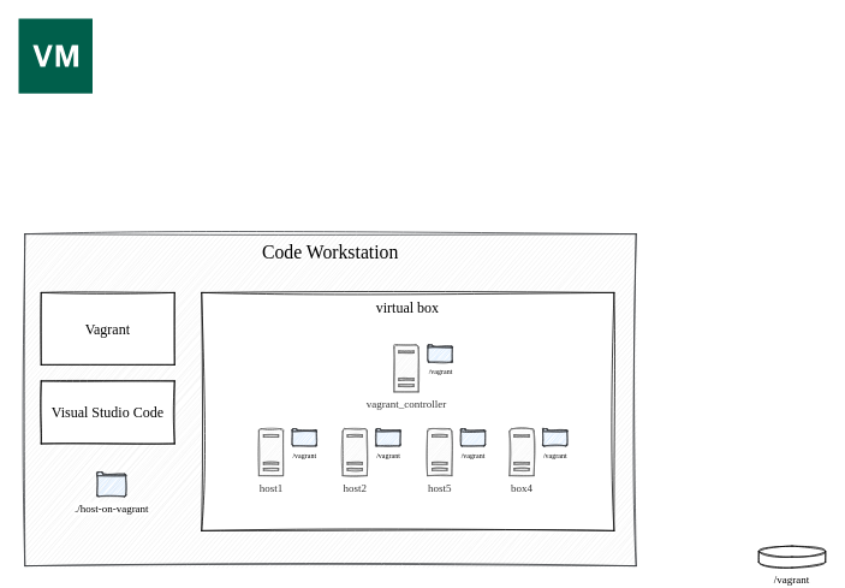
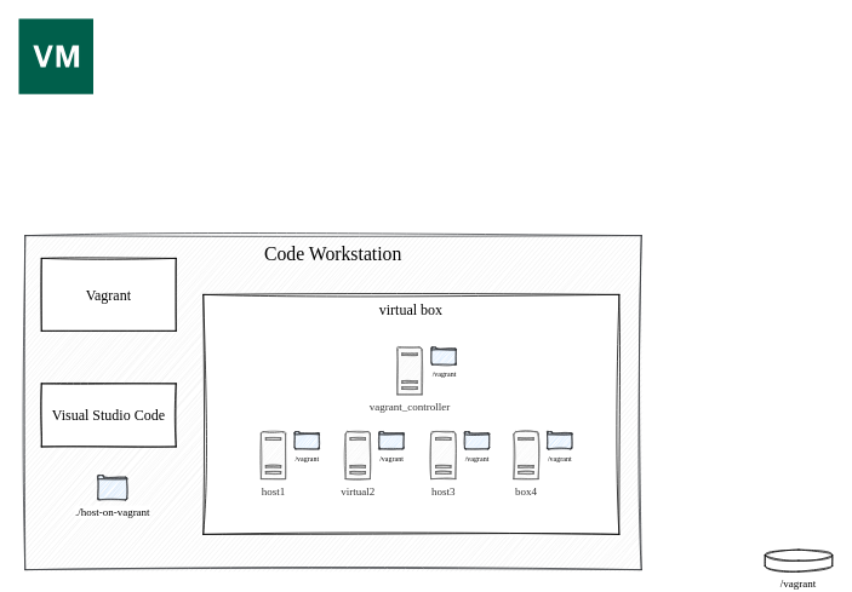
  <mxCell id="0" />
  <mxCell id="1" parent="0" />
  <mxCell id="2" value="Code Workstation" style="fillColor=#eeeeee;strokeColor=#36393d;dashed=0;verticalAlign=top;fontStyle=0;align=center;rounded=0;glass=0;sketch=1;curveFitting=1;jiggle=2;fontFamily=Virgil;fontSource=https%3A%2F%2Fgithub.com%2Fexcalidraw%2Fvirgil%2Fraw%2Frefs%2Fheads%2Fmain%2FVirgil.woff2;fontSize=21;" vertex="1" parent="1"><mxGeometry x="27" y="259" width="678" height="368" as="geometry" /></mxCell>
  <mxCell id="3" value="virtual box" style="fillColor=default;strokeColor=default;dashed=0;verticalAlign=top;fontStyle=0;align=center;fontSize=16;fontFamily=Virgil;rounded=0;sketch=1;hachureGap=4;jiggle=2;curveFitting=1;fontSource=https%3A%2F%2Fgithub.com%2Fexcalidraw%2Fvirgil%2Fraw%2Frefs%2Fheads%2Fmain%2FVirgil.woff2;" vertex="1" parent="1"><mxGeometry x="223" y="324" width="457.5" height="264" as="geometry" /></mxCell>
- <mxCell id="4" value="Vagrant" style="rounded=0;whiteSpace=wrap;html=1;sketch=1;hachureGap=4;jiggle=1;curveFitting=1;fontFamily=Virgil;fontSource=https%3A%2F%2Fgithub.com%2Fexcalidraw%2Fvirgil%2Fraw%2Frefs%2Fheads%2Fmain%2FVirgil.woff2;fontSize=16;fontStyle=0;fillWeight=-1;" vertex="1" parent="1"><mxGeometry x="45" y="324" width="148" height="80" as="geometry" /></mxCell>
+ <mxCell id="4" value="Vagrant" style="rounded=0;whiteSpace=wrap;html=1;sketch=1;hachureGap=4;jiggle=1;curveFitting=1;fontFamily=Virgil;fontSource=https%3A%2F%2Fgithub.com%2Fexcalidraw%2Fvirgil%2Fraw%2Frefs%2Fheads%2Fmain%2FVirgil.woff2;fontSize=16;fontStyle=0;fillWeight=-1;" vertex="1" parent="1"><mxGeometry x="45" y="284" width="148" height="80" as="geometry" /></mxCell>
  <mxCell id="5" value="Visual Studio Code" style="rounded=0;whiteSpace=wrap;html=1;sketch=1;hachureGap=4;jiggle=1;curveFitting=1;fontFamily=Virgil;fontSource=https%3A%2F%2Fgithub.com%2Fexcalidraw%2Fvirgil%2Fraw%2Frefs%2Fheads%2Fmain%2FVirgil.woff2;fontSize=16;fontStyle=0;fillWeight=-1;" vertex="1" parent="1"><mxGeometry x="45" y="422" width="148" height="69.5" as="geometry" /></mxCell>
  <mxCell id="6" value="/vagrant" style="shape=cylinder3;whiteSpace=wrap;html=1;boundedLbl=1;backgroundOutline=1;size=6;rounded=0;glass=0;sketch=1;fillWeight=-1;hachureGap=1;hachureAngle=-41;jiggle=1;disableMultiStroke=0;disableMultiStrokeFill=1;curveFitting=1;simplification=0;fontFamily=Virgil;fontSource=https%3A%2F%2Fgithub.com%2Fexcalidraw%2Fvirgil%2Fraw%2Frefs%2Fheads%2Fmain%2FVirgil.woff2;fontSize=12;verticalAlign=top;labelPosition=center;verticalLabelPosition=bottom;align=center;" vertex="1" parent="1"><mxGeometry x="841" y="605" width="74" height="24" as="geometry" /></mxCell>
  <mxCell id="7" value="./host-on-vagrant" style="html=1;verticalLabelPosition=bottom;align=center;labelBackgroundColor=#ffffff;verticalAlign=top;strokeWidth=1;strokeColor=#36393d;shadow=0;dashed=0;shape=mxgraph.ios7.icons.folder;rounded=0;glass=0;sketch=1;fillWeight=-1;hachureGap=1;hachureAngle=-41;jiggle=1;disableMultiStroke=0;disableMultiStrokeFill=1;curveFitting=-1;simplification=0;fontFamily=Virgil;fontSource=https%3A%2F%2Fgithub.com%2Fexcalidraw%2Fvirgil%2Fraw%2Frefs%2Fheads%2Fmain%2FVirgil.woff2;fontSize=12;fillColor=#cce5ff;" vertex="1" parent="1"><mxGeometry x="107" y="523" width="32" height="27" as="geometry" /></mxCell>
  <mxCell id="8" value="" style="sketch=0;pointerEvents=1;shadow=0;dashed=0;html=1;strokeColor=none;fillColor=#005F4B;labelPosition=center;verticalLabelPosition=bottom;verticalAlign=top;align=center;outlineConnect=0;shape=mxgraph.veeam2.virtual_machine;rounded=0;glass=0;fillWeight=-1;hachureGap=1;hachureAngle=-41;jiggle=1;disableMultiStroke=0;disableMultiStrokeFill=1;curveFitting=-1;simplification=0;fontFamily=Virgil;fontSource=https%3A%2F%2Fgithub.com%2Fexcalidraw%2Fvirgil%2Fraw%2Frefs%2Fheads%2Fmain%2FVirgil.woff2;fontSize=12;" vertex="1" parent="1"><mxGeometry x="20" y="20" width="82" height="83" as="geometry" /></mxCell>
  <mxCell id="9" value="vagrant_controller" style="sketch=1;pointerEvents=1;shadow=0;dashed=0;html=1;strokeColor=#666666;fillColor=#f5f5f5;labelPosition=center;verticalLabelPosition=bottom;verticalAlign=top;outlineConnect=0;align=center;shape=mxgraph.office.servers.server_generic;hachureGap=1;jiggle=1;curveFitting=1;fontFamily=Virgil;fontSource=https%3A%2F%2Fgithub.com%2Fexcalidraw%2Fvirgil%2Fraw%2Frefs%2Fheads%2Fmain%2FVirgil.woff2;fontSize=12;fontColor=#333333;fillWeight=-1;hachureAngle=-41;disableMultiStrokeFill=1;disableMultiStroke=0;simplification=0;" vertex="1" parent="1"><mxGeometry x="436.5" y="382" width="27" height="52" as="geometry" /></mxCell>
  <mxCell id="10" value="box4" style="sketch=1;pointerEvents=1;shadow=0;dashed=0;html=1;strokeColor=#666666;fillColor=#f5f5f5;labelPosition=center;verticalLabelPosition=bottom;verticalAlign=top;outlineConnect=0;align=center;shape=mxgraph.office.servers.server_generic;hachureGap=1;jiggle=1;curveFitting=1;fontFamily=Virgil;fontSource=https%3A%2F%2Fgithub.com%2Fexcalidraw%2Fvirgil%2Fraw%2Frefs%2Fheads%2Fmain%2FVirgil.woff2;fontSize=12;fontColor=#333333;fillWeight=-1;hachureAngle=-41;disableMultiStrokeFill=1;disableMultiStroke=0;simplification=0;" vertex="1" parent="1"><mxGeometry x="564.5" y="475" width="27" height="52" as="geometry" /></mxCell>
  <mxCell id="11" value="/vagrant" style="html=1;verticalLabelPosition=bottom;align=center;labelBackgroundColor=#ffffff;verticalAlign=top;strokeWidth=1;strokeColor=#36393d;shadow=0;dashed=0;shape=mxgraph.ios7.icons.folder;rounded=0;glass=0;sketch=1;fillWeight=-1;hachureGap=1;hachureAngle=-41;jiggle=1;disableMultiStroke=0;disableMultiStrokeFill=1;curveFitting=-1;simplification=0;fontFamily=Virgil;fontSource=https%3A%2F%2Fgithub.com%2Fexcalidraw%2Fvirgil%2Fraw%2Frefs%2Fheads%2Fmain%2FVirgil.woff2;fontSize=8;fillColor=#cce5ff;" vertex="1" parent="1"><mxGeometry x="474" y="382" width="27" height="19" as="geometry" /></mxCell>
  <mxCell id="12" value="/vagrant" style="html=1;verticalLabelPosition=bottom;align=center;labelBackgroundColor=#ffffff;verticalAlign=top;strokeWidth=1;strokeColor=#36393d;shadow=0;dashed=0;shape=mxgraph.ios7.icons.folder;rounded=0;glass=0;sketch=1;fillWeight=-1;hachureGap=1;hachureAngle=-41;jiggle=1;disableMultiStroke=0;disableMultiStrokeFill=1;curveFitting=-1;simplification=0;fontFamily=Virgil;fontSource=https%3A%2F%2Fgithub.com%2Fexcalidraw%2Fvirgil%2Fraw%2Frefs%2Fheads%2Fmain%2FVirgil.woff2;fontSize=8;fillColor=#cce5ff;" vertex="1" parent="1"><mxGeometry x="601.5" y="475" width="27" height="19" as="geometry" /></mxCell>
- <mxCell id="13" value="host5" style="sketch=1;pointerEvents=1;shadow=0;dashed=0;html=1;strokeColor=#666666;fillColor=#f5f5f5;labelPosition=center;verticalLabelPosition=bottom;verticalAlign=top;outlineConnect=0;align=center;shape=mxgraph.office.servers.server_generic;hachureGap=1;jiggle=1;curveFitting=1;fontFamily=Virgil;fontSource=https%3A%2F%2Fgithub.com%2Fexcalidraw%2Fvirgil%2Fraw%2Frefs%2Fheads%2Fmain%2FVirgil.woff2;fontSize=12;fontColor=#333333;fillWeight=-1;hachureAngle=-41;disableMultiStrokeFill=1;disableMultiStroke=0;simplification=0;" vertex="1" parent="1"><mxGeometry x="473.5" y="475" width="27" height="52" as="geometry" /></mxCell>
+ <mxCell id="13" value="host3" style="sketch=1;pointerEvents=1;shadow=0;dashed=0;html=1;strokeColor=#666666;fillColor=#f5f5f5;labelPosition=center;verticalLabelPosition=bottom;verticalAlign=top;outlineConnect=0;align=center;shape=mxgraph.office.servers.server_generic;hachureGap=1;jiggle=1;curveFitting=1;fontFamily=Virgil;fontSource=https%3A%2F%2Fgithub.com%2Fexcalidraw%2Fvirgil%2Fraw%2Frefs%2Fheads%2Fmain%2FVirgil.woff2;fontSize=12;fontColor=#333333;fillWeight=-1;hachureAngle=-41;disableMultiStrokeFill=1;disableMultiStroke=0;simplification=0;" vertex="1" parent="1"><mxGeometry x="473.5" y="475" width="27" height="52" as="geometry" /></mxCell>
  <mxCell id="14" value="/vagrant" style="html=1;verticalLabelPosition=bottom;align=center;labelBackgroundColor=#ffffff;verticalAlign=top;strokeWidth=1;strokeColor=#36393d;shadow=0;dashed=0;shape=mxgraph.ios7.icons.folder;rounded=0;glass=0;sketch=1;fillWeight=-1;hachureGap=1;hachureAngle=-41;jiggle=1;disableMultiStroke=0;disableMultiStrokeFill=1;curveFitting=-1;simplification=0;fontFamily=Virgil;fontSource=https%3A%2F%2Fgithub.com%2Fexcalidraw%2Fvirgil%2Fraw%2Frefs%2Fheads%2Fmain%2FVirgil.woff2;fontSize=8;fillColor=#cce5ff;" vertex="1" parent="1"><mxGeometry x="510.5" y="475" width="27" height="19" as="geometry" /></mxCell>
- <mxCell id="15" value="host2" style="sketch=1;pointerEvents=1;shadow=0;dashed=0;html=1;strokeColor=#666666;fillColor=#f5f5f5;labelPosition=center;verticalLabelPosition=bottom;verticalAlign=top;outlineConnect=0;align=center;shape=mxgraph.office.servers.server_generic;hachureGap=1;jiggle=1;curveFitting=1;fontFamily=Virgil;fontSource=https%3A%2F%2Fgithub.com%2Fexcalidraw%2Fvirgil%2Fraw%2Frefs%2Fheads%2Fmain%2FVirgil.woff2;fontSize=12;fontColor=#333333;fillWeight=-1;hachureAngle=-41;disableMultiStrokeFill=1;disableMultiStroke=0;simplification=0;" vertex="1" parent="1"><mxGeometry x="379.5" y="475" width="27" height="52" as="geometry" /></mxCell>
+ <mxCell id="15" value="virtual2" style="sketch=1;pointerEvents=1;shadow=0;dashed=0;html=1;strokeColor=#666666;fillColor=#f5f5f5;labelPosition=center;verticalLabelPosition=bottom;verticalAlign=top;outlineConnect=0;align=center;shape=mxgraph.office.servers.server_generic;hachureGap=1;jiggle=1;curveFitting=1;fontFamily=Virgil;fontSource=https%3A%2F%2Fgithub.com%2Fexcalidraw%2Fvirgil%2Fraw%2Frefs%2Fheads%2Fmain%2FVirgil.woff2;fontSize=12;fontColor=#333333;fillWeight=-1;hachureAngle=-41;disableMultiStrokeFill=1;disableMultiStroke=0;simplification=0;" vertex="1" parent="1"><mxGeometry x="379.5" y="475" width="27" height="52" as="geometry" /></mxCell>
  <mxCell id="16" value="/vagrant" style="html=1;verticalLabelPosition=bottom;align=center;labelBackgroundColor=#ffffff;verticalAlign=top;strokeWidth=1;strokeColor=#36393d;shadow=0;dashed=0;shape=mxgraph.ios7.icons.folder;rounded=0;glass=0;sketch=1;fillWeight=-1;hachureGap=1;hachureAngle=-41;jiggle=1;disableMultiStroke=0;disableMultiStrokeFill=1;curveFitting=-1;simplification=0;fontFamily=Virgil;fontSource=https%3A%2F%2Fgithub.com%2Fexcalidraw%2Fvirgil%2Fraw%2Frefs%2Fheads%2Fmain%2FVirgil.woff2;fontSize=8;fillColor=#cce5ff;" vertex="1" parent="1"><mxGeometry x="416.5" y="475" width="27" height="19" as="geometry" /></mxCell>
  <mxCell id="17" value="host1" style="sketch=1;pointerEvents=1;shadow=0;dashed=0;html=1;strokeColor=#666666;fillColor=#f5f5f5;labelPosition=center;verticalLabelPosition=bottom;verticalAlign=top;outlineConnect=0;align=center;shape=mxgraph.office.servers.server_generic;hachureGap=1;jiggle=1;curveFitting=1;fontFamily=Virgil;fontSource=https%3A%2F%2Fgithub.com%2Fexcalidraw%2Fvirgil%2Fraw%2Frefs%2Fheads%2Fmain%2FVirgil.woff2;fontSize=12;fontColor=#333333;fillWeight=-1;hachureAngle=-41;disableMultiStrokeFill=1;disableMultiStroke=0;simplification=0;" vertex="1" parent="1"><mxGeometry x="286.5" y="475" width="27" height="52" as="geometry" /></mxCell>
  <mxCell id="18" value="/vagrant" style="html=1;verticalLabelPosition=bottom;align=center;labelBackgroundColor=#ffffff;verticalAlign=top;strokeWidth=1;strokeColor=#36393d;shadow=0;dashed=0;shape=mxgraph.ios7.icons.folder;rounded=0;glass=0;sketch=1;fillWeight=-1;hachureGap=1;hachureAngle=-41;jiggle=1;disableMultiStroke=0;disableMultiStrokeFill=1;curveFitting=-1;simplification=0;fontFamily=Virgil;fontSource=https%3A%2F%2Fgithub.com%2Fexcalidraw%2Fvirgil%2Fraw%2Frefs%2Fheads%2Fmain%2FVirgil.woff2;fontSize=8;fillColor=#cce5ff;" vertex="1" parent="1"><mxGeometry x="323.5" y="475" width="27" height="19" as="geometry" /></mxCell>
